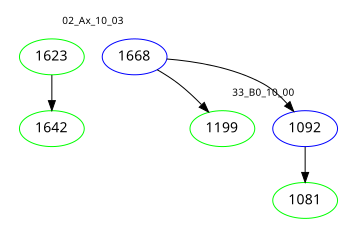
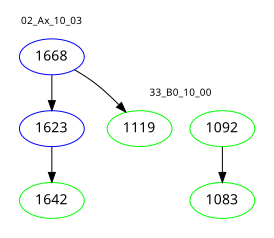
  digraph {
    fontname="Noto Sans"
    node [color=green fontname="Noto Sans"]
    edge [color=black fontname="Noto Sans"]
    n1 [color=blue label=1668]
-   n2 [label=1623]
+   n2 [color=blue label=1623]
    n3 [label=1642]
-   n4 [color=blue label=1092]
-   n5 [label=1081]
-   n6 [label=1199]
+   n4 [label=1092]
+   n5 [label=1083]
+   n6 [label=1119]
    subgraph cluster_1 {
      color=white
      fontsize=10
      label="02_Ax_10_03"
      n1
      n2
      n3
    }
    subgraph cluster_2 {
      color=white
      fontsize=10
      label="33_B0_10_00"
      n4
      n5
      n6
    }
-   n1 -> n4
+   n1 -> n2
    n1 -> n6
    n2 -> n3
    n4 -> n5
  }
